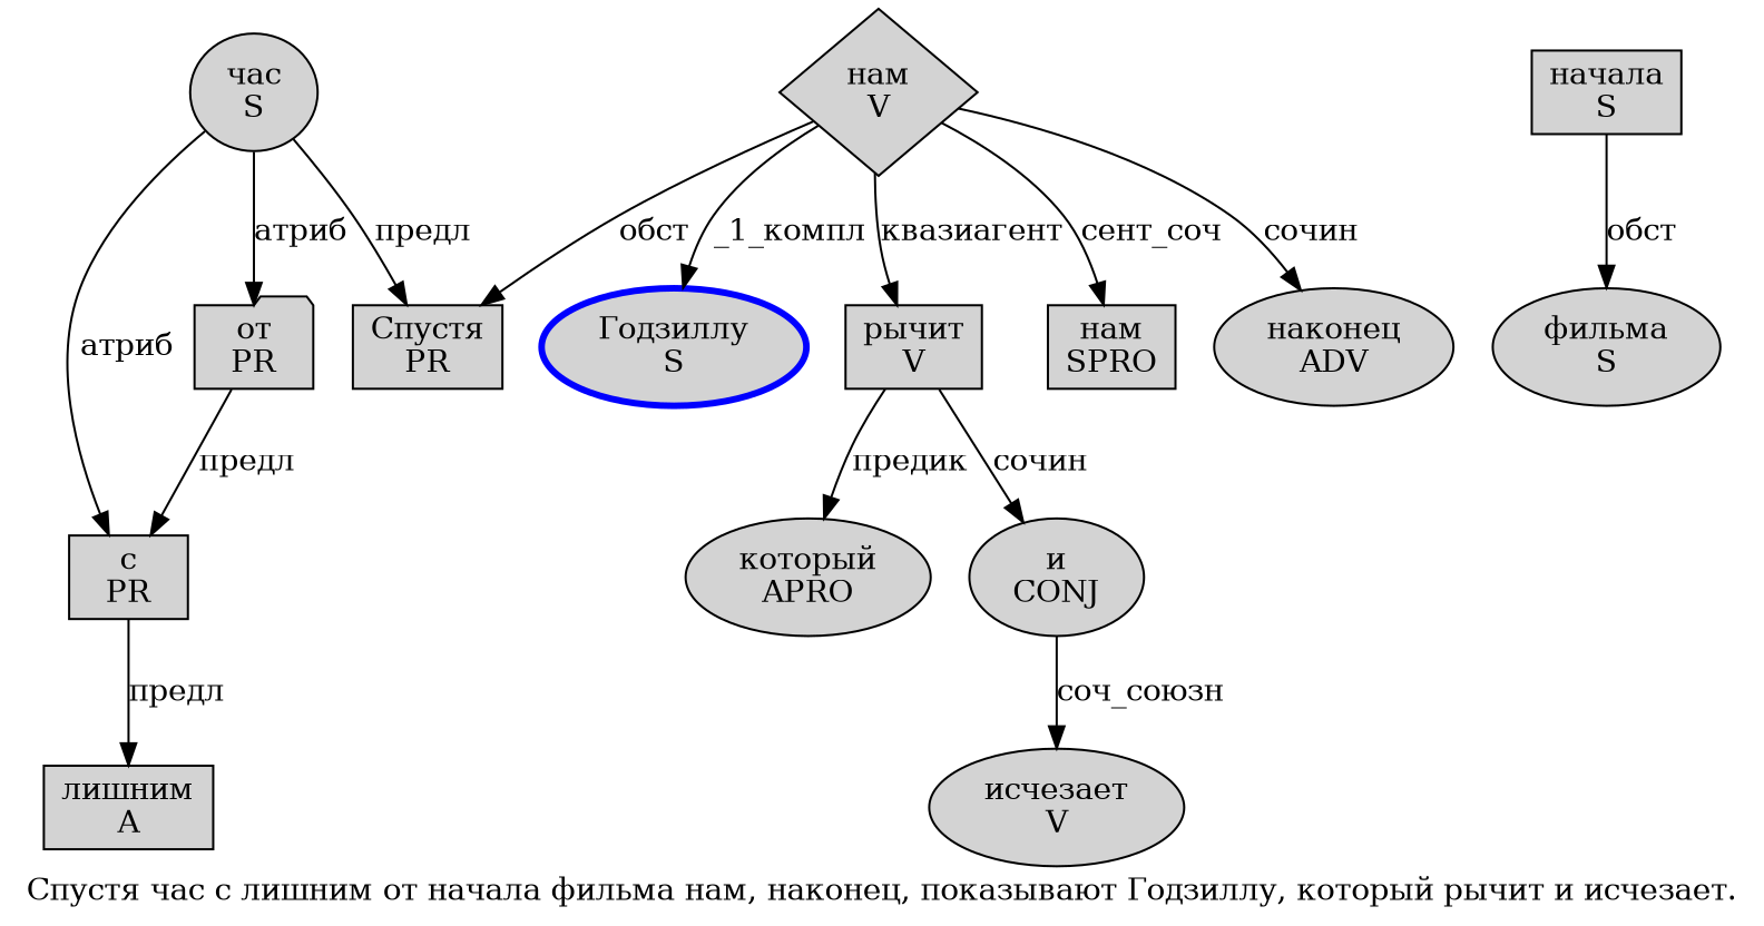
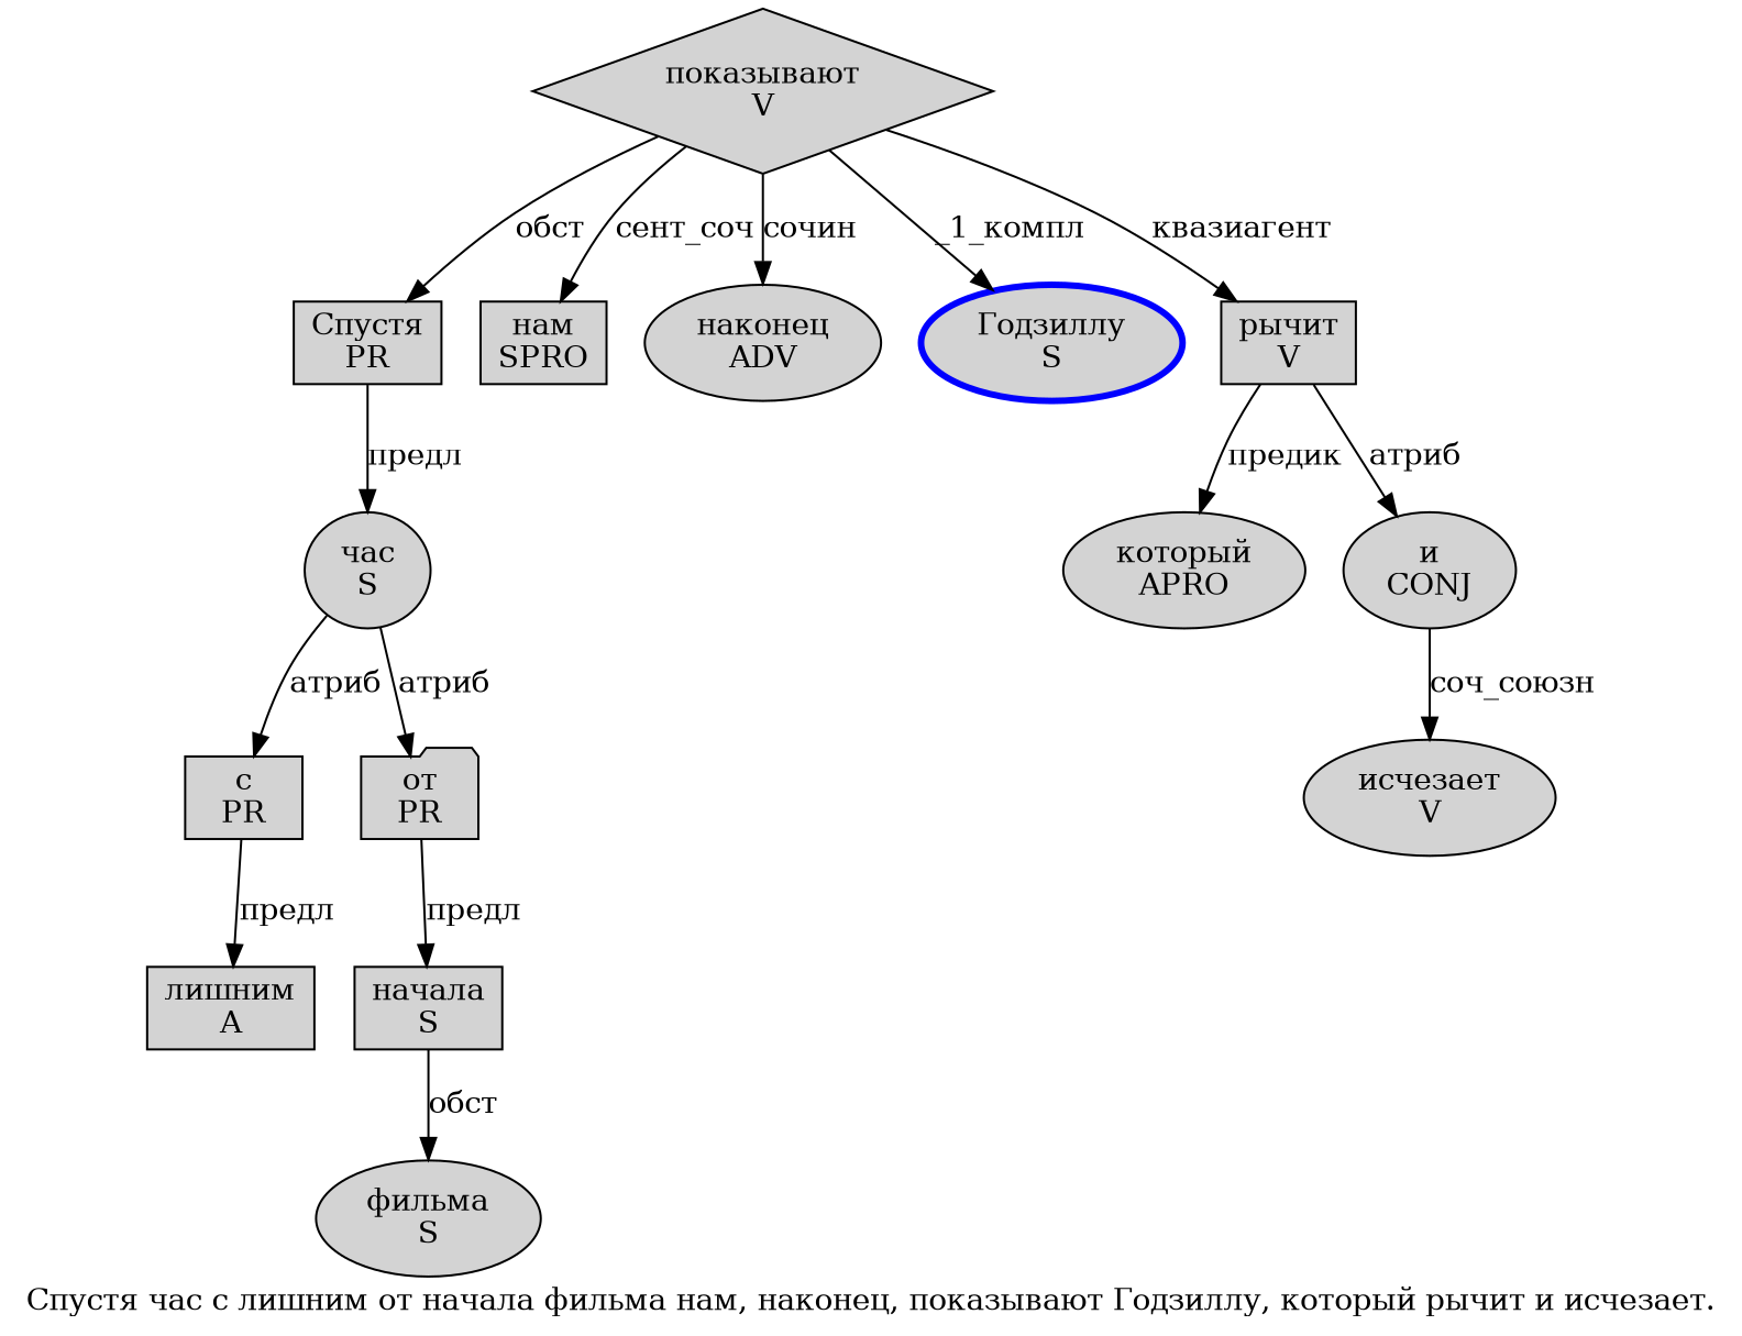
  digraph {
    label="Спустя час с лишним от начала фильма нам, наконец, показывают Годзиллу, который рычит и исчезает."
    node [fillcolor=lightgray penwidth=1 shape=ellipse style=filled]
    n1 [label="Спустя\nPR" shape=box]
    n2 [label="час\nS"]
    n3 [label="с\nPR" shape=box]
    n4 [label="от\nPR" shape=folder]
    n5 [label="лишним\nA" shape=box]
    n6 [label="начала\nS" shape=box]
    n7 [label="фильма\nS"]
    n8 [label="нам\nSPRO" shape=box]
    n9 [label="наконец\nADV"]
-   n10 [label="нам\nV" shape=diamond]
+   n10 [label="показывают\nV" shape=diamond]
    n11 [color=blue label="Годзиллу\nS" penwidth=3]
    n12 [label="рычит\nV" shape=box]
    n13 [label="который\nAPRO"]
    n14 [label="и\nCONJ"]
    n15 [label="исчезает\nV"]
-   n2 -> n1 [label="предл"]
+   n1 -> n2 [label="предл"]
    n2 -> n3 [label="атриб"]
    n2 -> n4 [label="атриб"]
    n3 -> n5 [label="предл"]
-   n4 -> n3 [label="предл"]
+   n4 -> n6 [label="предл"]
    n6 -> n7 [label="обст"]
    n10 -> n1 [label="обст"]
    n10 -> n8 [label="сент_соч"]
    n10 -> n9 [label="сочин"]
    n10 -> n11 [label="_1_компл"]
    n10 -> n12 [label="квазиагент"]
    n12 -> n13 [label="предик"]
-   n12 -> n14 [label="сочин"]
+   n12 -> n14 [label="атриб"]
    n14 -> n15 [label="соч_союзн"]
  }
